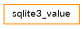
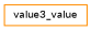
  digraph {
    rankdir=LR
    fontname=Lato
-   n1 [color=darkorange fillcolor=white fontname=Lato fontsize=10 height=0.2 label=sqlite3_value shape=record style=filled width=0.4]
+   n1 [color=darkorange fillcolor=white fontname=Lato fontsize=10 height=0.2 label=value3_value shape=record style=filled width=0.4]
  }
